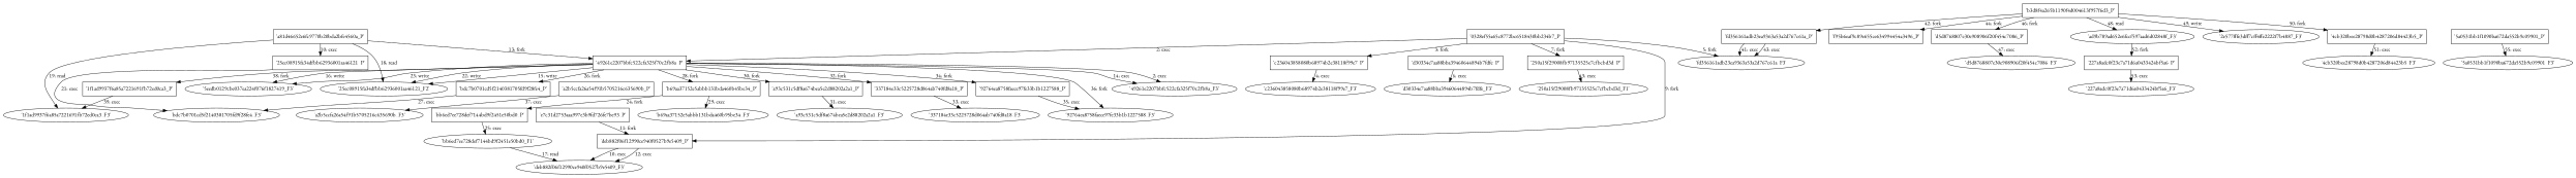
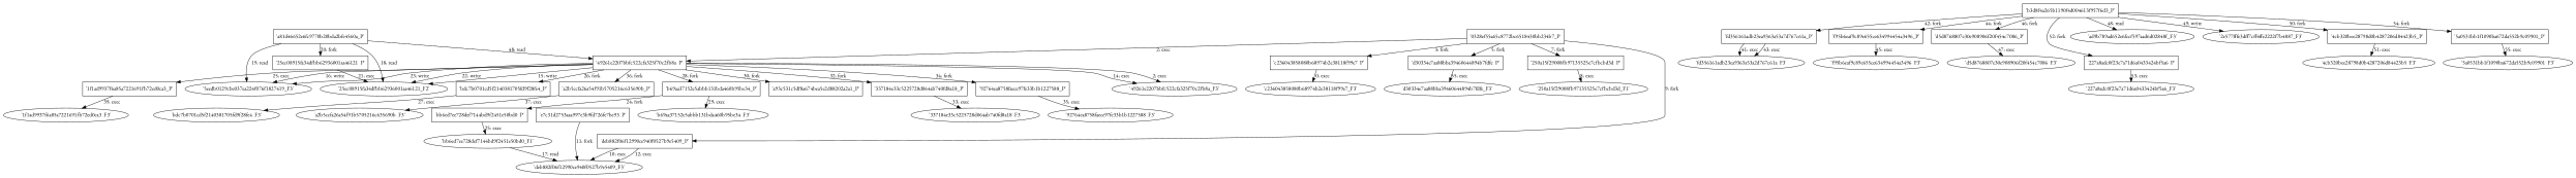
  digraph {
    engine=neato
    fixedsize=false
    fontname="EB Garamond"
    fontsize=10
    nodesep=0.3
    rankdir=TB
    ranksep=0
    splines=true
    node [fontname="EB Garamond" node_type=Process shape=box]
    edge [fontname="EB Garamond"]
    "'0328ef55a65c8772bc6518430bb234b7_P'"
    "'49261e2207bbfc522cfa325f70c2fb8a_P'"
    "'c236043858080b68974b2e38118f99e7_P'"
    "'d30334e7aa88bba39460644894b7fdfe_P'"
    "'250a15f29008fb97135525e7cfbcbd3d_P'"
    "'deb882f06f12990ce940f0527b9e5409_P'"
    "'49261e2207bbfc522cfa325f70c2fb8a_F3'" [node_type=File shape=ellipse]
    "'25ec08915fa34dfbb62936001aa46121_F2'" [node_type=file shape=ellipse]
    "'5eedb0129cbe037ea224f076f1827419_F3'" [node_type=file shape=ellipse]
    "'bdc7b0701cd5f2140381705fd9f28fe4_P'"
-   "'b69aa37152e5abbb131bda460b95be34_P'" [label="'b69aa37152e5abbb131bda460b45be34_P'"]
+   "'b69aa37152e5abbb131bda460b95be34_P'"
    "'a93c531c5df8a674bea5e2d88202a2a1_P'"
    "'337184e33c5225728d064ab740fd8a18_P'"
    "'92764ea8758faece97fe33b1b1227588_P'"
    "'a2b5ccfa26a54f91b5705216c635690b_P'"
    "'1f1ad9937f6a85a7221691fb72ed0ca3_P'"
    "'c236043858080b68974b2e38118f99e7_F3'" [node_type=File shape=ellipse]
    "'d30334e7aa88bba39460644894b7fdfe_F3'" [node_type=File shape=ellipse]
    "'250a15f29008fb97135525e7cfbcbd3d_F1'" [node_type=File shape=ellipse]
    "'deb882f06f12990ce940f0527b9e5409_F3'" [node_type=file shape=ellipse]
    "'bb6ed7ee728def7144bd9f2451e50bd0_F1'" [node_type=File shape=ellipse]
    "'bb6ed7ee728def7144bd9f2451e50bd0_P'"
    "'bdc7b0701cd5f2140381705fd9f28fe4_F3'" [node_type=File shape=ellipse]
    "'b69aa37152e5abbb131bda460b95be34_F3'" [node_type=File shape=ellipse]
-   "'a93c531c5df8a674bea5e2d88202a2a1_F3'" [node_type=File shape=ellipse]
    "'337184e33c5225728d064ab740fd8a18_F3'" [node_type=File shape=ellipse]
    "'92764ea8758faece97fe33b1b1227588_F3'" [node_type=File shape=ellipse]
    "'a2b5ccfa26a54f91b5705216c635690b_F3'" [node_type=File shape=ellipse]
    "'1f1ad9937f6a85a7221691fb72ed0ca3_F3'" [node_type=File shape=ellipse]
    "'fd356161adb23ea9363a53a2d767c61a_F3'" [node_type=File shape=ellipse]
-   "'fd356161adb23ea9363a53a2d767c61a_P'"
+   "'fd356161adb23ea9363a53a2d767c61a_P'" [label="'fd356161adb23ea9363a53a7d767c61a_P'"]
    "'e7c31d2753aaa997e3b9fd726fe7be93_P'"
    "'a81d46652e6fc9770b20bda2bfe4560a_P'"
    "'25ec08915fa34dfbb62936001aa46121_P'"
    "'b3d8f4a265b1190f4d004613f957f6d3_P'"
    "'f95b6eaf9c89e655ce634994454a3496_P'"
    "'d5d8768807e30e908906f20f454c7086_P'"
    "'ad9b789ad652e6fccf597aad6d02848f_F3'" [node_type=file shape=ellipse]
    "'2e577fffe3dff7cff4ffe2222f7b4887_F3'" [node_type=file shape=ellipse]
    "'4cb320bee28798d0b4287206d84423b5_P'"
    "'227a8adc0f23e7a71d6a0433424bf5a6_P'"
    "'5a0531bb1f1090ba672da552b9c09901_P'"
+   "'f95b6eaf9c89e655ce634994454a3496_F3'" [node_type=File shape=ellipse]
    "'d5d8768807e30e908906f20f454c7086_F3'" [node_type=File shape=ellipse]
    "'4cb320bee28798d0b4287206d84423b5_F3'" [node_type=File shape=ellipse]
    "'227a8adc0f23e7a71d6a0433424bf5a6_F3'" [node_type=File shape=ellipse]
    "'5a0531bb1f1090ba672da552b9c09901_F3'" [node_type=File shape=ellipse]
    "'0328ef55a65c8772bc6518430bb234b7_P'" -> "'49261e2207bbfc522cfa325f70c2fb8a_P'" [label="2: exec"]
    "'0328ef55a65c8772bc6518430bb234b7_P'" -> "'c236043858080b68974b2e38118f99e7_P'" [label="3: fork"]
-   "'0328ef55a65c8772bc6518430bb234b7_P'" -> "'fd356161adb23ea9363a53a2d767c61a_F3'" [label="5: fork"]
+   "'0328ef55a65c8772bc6518430bb234b7_P'" -> "'d30334e7aa88bba39460644894b7fdfe_P'" [label="5: fork"]
    "'0328ef55a65c8772bc6518430bb234b7_P'" -> "'250a15f29008fb97135525e7cfbcbd3d_P'" [label="7: fork"]
    "'0328ef55a65c8772bc6518430bb234b7_P'" -> "'deb882f06f12990ce940f0527b9e5409_P'" [label="9: fork"]
    "'49261e2207bbfc522cfa325f70c2fb8a_P'" -> "'49261e2207bbfc522cfa325f70c2fb8a_F3'" [label="2: exec"]
    "'49261e2207bbfc522cfa325f70c2fb8a_P'" -> "'49261e2207bbfc522cfa325f70c2fb8a_F3'" [label="14: exec"]
    "'49261e2207bbfc522cfa325f70c2fb8a_P'" -> "'25ec08915fa34dfbb62936001aa46121_F2'" [label="15: write"]
    "'49261e2207bbfc522cfa325f70c2fb8a_P'" -> "'25ec08915fa34dfbb62936001aa46121_F2'" [label="22: write"]
    "'49261e2207bbfc522cfa325f70c2fb8a_P'" -> "'5eedb0129cbe037ea224f076f1827419_F3'" [label="16: write"]
    "'49261e2207bbfc522cfa325f70c2fb8a_P'" -> "'5eedb0129cbe037ea224f076f1827419_F3'" [label="23: write"]
    "'49261e2207bbfc522cfa325f70c2fb8a_P'" -> "'bdc7b0701cd5f2140381705fd9f28fe4_P'" [label="26: fork"]
    "'49261e2207bbfc522cfa325f70c2fb8a_P'" -> "'b69aa37152e5abbb131bda460b95be34_P'" [label="28: fork"]
    "'49261e2207bbfc522cfa325f70c2fb8a_P'" -> "'a93c531c5df8a674bea5e2d88202a2a1_P'" [label="30: fork"]
    "'49261e2207bbfc522cfa325f70c2fb8a_P'" -> "'337184e33c5225728d064ab740fd8a18_P'" [label="32: fork"]
    "'49261e2207bbfc522cfa325f70c2fb8a_P'" -> "'92764ea8758faece97fe33b1b1227588_P'" [label="34: fork"]
-   "'49261e2207bbfc522cfa325f70c2fb8a_P'" -> "'92764ea8758faece97fe33b1b1227588_F3'" [label="36: fork"]
-   "'49261e2207bbfc522cfa325f70c2fb8a_P'" -> "'1f1ad9937f6a85a7221691fb72ed0ca3_P'" [label="38: fork"]
-   "'c236043858080b68974b2e38118f99e7_P'" -> "'c236043858080b68974b2e38118f99e7_F3'" [label="4: exec"]
-   "'d30334e7aa88bba39460644894b7fdfe_P'" -> "'d30334e7aa88bba39460644894b7fdfe_F3'" [label="6: exec"]
-   "'250a15f29008fb97135525e7cfbcbd3d_P'" -> "'250a15f29008fb97135525e7cfbcbd3d_F1'" [label="43: exec"]
+   "'49261e2207bbfc522cfa325f70c2fb8a_P'" -> "'a2b5ccfa26a54f91b5705216c635690b_P'" [label="36: fork"]
+   "'49261e2207bbfc522cfa325f70c2fb8a_P'" -> "'1f1ad9937f6a85a7221691fb72ed0ca3_P'" [label="25: exec"]
+   "'c236043858080b68974b2e38118f99e7_P'" -> "'c236043858080b68974b2e38118f99e7_F3'" [label="0: exec"]
+   "'d30334e7aa88bba39460644894b7fdfe_P'" -> "'d30334e7aa88bba39460644894b7fdfe_F3'" [label="55: exec"]
+   "'250a15f29008fb97135525e7cfbcbd3d_P'" -> "'250a15f29008fb97135525e7cfbcbd3d_F1'" [label="8: exec"]
    "'deb882f06f12990ce940f0527b9e5409_P'" -> "'deb882f06f12990ce940f0527b9e5409_F3'" [label="10: exec"]
    "'deb882f06f12990ce940f0527b9e5409_P'" -> "'deb882f06f12990ce940f0527b9e5409_F3'" [label="12: exec"]
    "'bdc7b0701cd5f2140381705fd9f28fe4_P'" -> "'bdc7b0701cd5f2140381705fd9f28fe4_F3'" [label="27: exec"]
    "'b69aa37152e5abbb131bda460b95be34_P'" -> "'bb6ed7ee728def7144bd9f2451e50bd0_P'" [label="24: fork"]
    "'b69aa37152e5abbb131bda460b95be34_P'" -> "'b69aa37152e5abbb131bda460b95be34_F3'" [label="29: exec"]
-   "'a93c531c5df8a674bea5e2d88202a2a1_P'" -> "'a93c531c5df8a674bea5e2d88202a2a1_F3'" [label="31: exec"]
    "'337184e33c5225728d064ab740fd8a18_P'" -> "'337184e33c5225728d064ab740fd8a18_F3'" [label="33: exec"]
    "'92764ea8758faece97fe33b1b1227588_P'" -> "'92764ea8758faece97fe33b1b1227588_F3'" [label="35: exec"]
    "'a2b5ccfa26a54f91b5705216c635690b_P'" -> "'a2b5ccfa26a54f91b5705216c635690b_F3'" [label="37: exec"]
    "'1f1ad9937f6a85a7221691fb72ed0ca3_P'" -> "'1f1ad9937f6a85a7221691fb72ed0ca3_F3'" [label="39: exec"]
    "'bb6ed7ee728def7144bd9f2451e50bd0_F1'" -> "'deb882f06f12990ce940f0527b9e5409_F3'" [label="17: read"]
    "'bb6ed7ee728def7144bd9f2451e50bd0_P'" -> "'bb6ed7ee728def7144bd9f2451e50bd0_F1'" [label="25: exec"]
    "'fd356161adb23ea9363a53a2d767c61a_P'" -> "'fd356161adb23ea9363a53a2d767c61a_F3'" [label="41: exec"]
    "'fd356161adb23ea9363a53a2d767c61a_P'" -> "'fd356161adb23ea9363a53a2d767c61a_F3'" [label="43: exec"]
-   "'e7c31d2753aaa997e3b9fd726fe7be93_P'" -> "'deb882f06f12990ce940f0527b9e5409_P'" [label="11: fork"]
-   "'a81d46652e6fc9770b20bda2bfe4560a_P'" -> "'49261e2207bbfc522cfa325f70c2fb8a_P'" [label="13: fork"]
+   "'e7c31d2753aaa997e3b9fd726fe7be93_P'" -> "'deb882f06f12990ce940f0527b9e5409_F3'" [label="11: fork"]
+   "'a81d46652e6fc9770b20bda2bfe4560a_P'" -> "'49261e2207bbfc522cfa325f70c2fb8a_P'" [label="48: read"]
    "'a81d46652e6fc9770b20bda2bfe4560a_P'" -> "'25ec08915fa34dfbb62936001aa46121_F2'" [label="18: read"]
-   "'a81d46652e6fc9770b20bda2bfe4560a_P'" -> "'1f1ad9937f6a85a7221691fb72ed0ca3_F3'" [label="19: read"]
-   "'a81d46652e6fc9770b20bda2bfe4560a_P'" -> "'25ec08915fa34dfbb62936001aa46121_P'" [label="10: exec"]
-   "'25ec08915fa34dfbb62936001aa46121_P'" -> "'bdc7b0701cd5f2140381705fd9f28fe4_F3'" [label="21: exec"]
+   "'a81d46652e6fc9770b20bda2bfe4560a_P'" -> "'5eedb0129cbe037ea224f076f1827419_F3'" [label="19: read"]
+   "'a81d46652e6fc9770b20bda2bfe4560a_P'" -> "'25ec08915fa34dfbb62936001aa46121_P'" [label="20: fork"]
+   "'25ec08915fa34dfbb62936001aa46121_P'" -> "'25ec08915fa34dfbb62936001aa46121_F2'" [label="21: exec"]
    "'b3d8f4a265b1190f4d004613f957f6d3_P'" -> "'fd356161adb23ea9363a53a2d767c61a_P'" [label="42: fork"]
    "'b3d8f4a265b1190f4d004613f957f6d3_P'" -> "'f95b6eaf9c89e655ce634994454a3496_P'" [label="44: fork"]
    "'b3d8f4a265b1190f4d004613f957f6d3_P'" -> "'d5d8768807e30e908906f20f454c7086_P'" [label="46: fork"]
    "'b3d8f4a265b1190f4d004613f957f6d3_P'" -> "'ad9b789ad652e6fccf597aad6d02848f_F3'" [label="48: read"]
    "'b3d8f4a265b1190f4d004613f957f6d3_P'" -> "'2e577fffe3dff7cff4ffe2222f7b4887_F3'" [label="49: write"]
    "'b3d8f4a265b1190f4d004613f957f6d3_P'" -> "'4cb320bee28798d0b4287206d84423b5_P'" [label="50: fork"]
-   "'ad9b789ad652e6fccf597aad6d02848f_F3'" -> "'227a8adc0f23e7a71d6a0433424bf5a6_P'" [label="52: fork"]
+   "'b3d8f4a265b1190f4d004613f957f6d3_P'" -> "'227a8adc0f23e7a71d6a0433424bf5a6_P'" [label="52: fork"]
+   "'b3d8f4a265b1190f4d004613f957f6d3_P'" -> "'5a0531bb1f1090ba672da552b9c09901_P'" [label="54: fork"]
+   "'f95b6eaf9c89e655ce634994454a3496_P'" -> "'f95b6eaf9c89e655ce634994454a3496_F3'" [label="45: exec"]
    "'d5d8768807e30e908906f20f454c7086_P'" -> "'d5d8768807e30e908906f20f454c7086_F3'" [label="47: exec"]
    "'4cb320bee28798d0b4287206d84423b5_P'" -> "'4cb320bee28798d0b4287206d84423b5_F3'" [label="51: exec"]
    "'227a8adc0f23e7a71d6a0433424bf5a6_P'" -> "'227a8adc0f23e7a71d6a0433424bf5a6_F3'" [label="53: exec"]
    "'5a0531bb1f1090ba672da552b9c09901_P'" -> "'5a0531bb1f1090ba672da552b9c09901_F3'" [label="55: exec"]
  }
